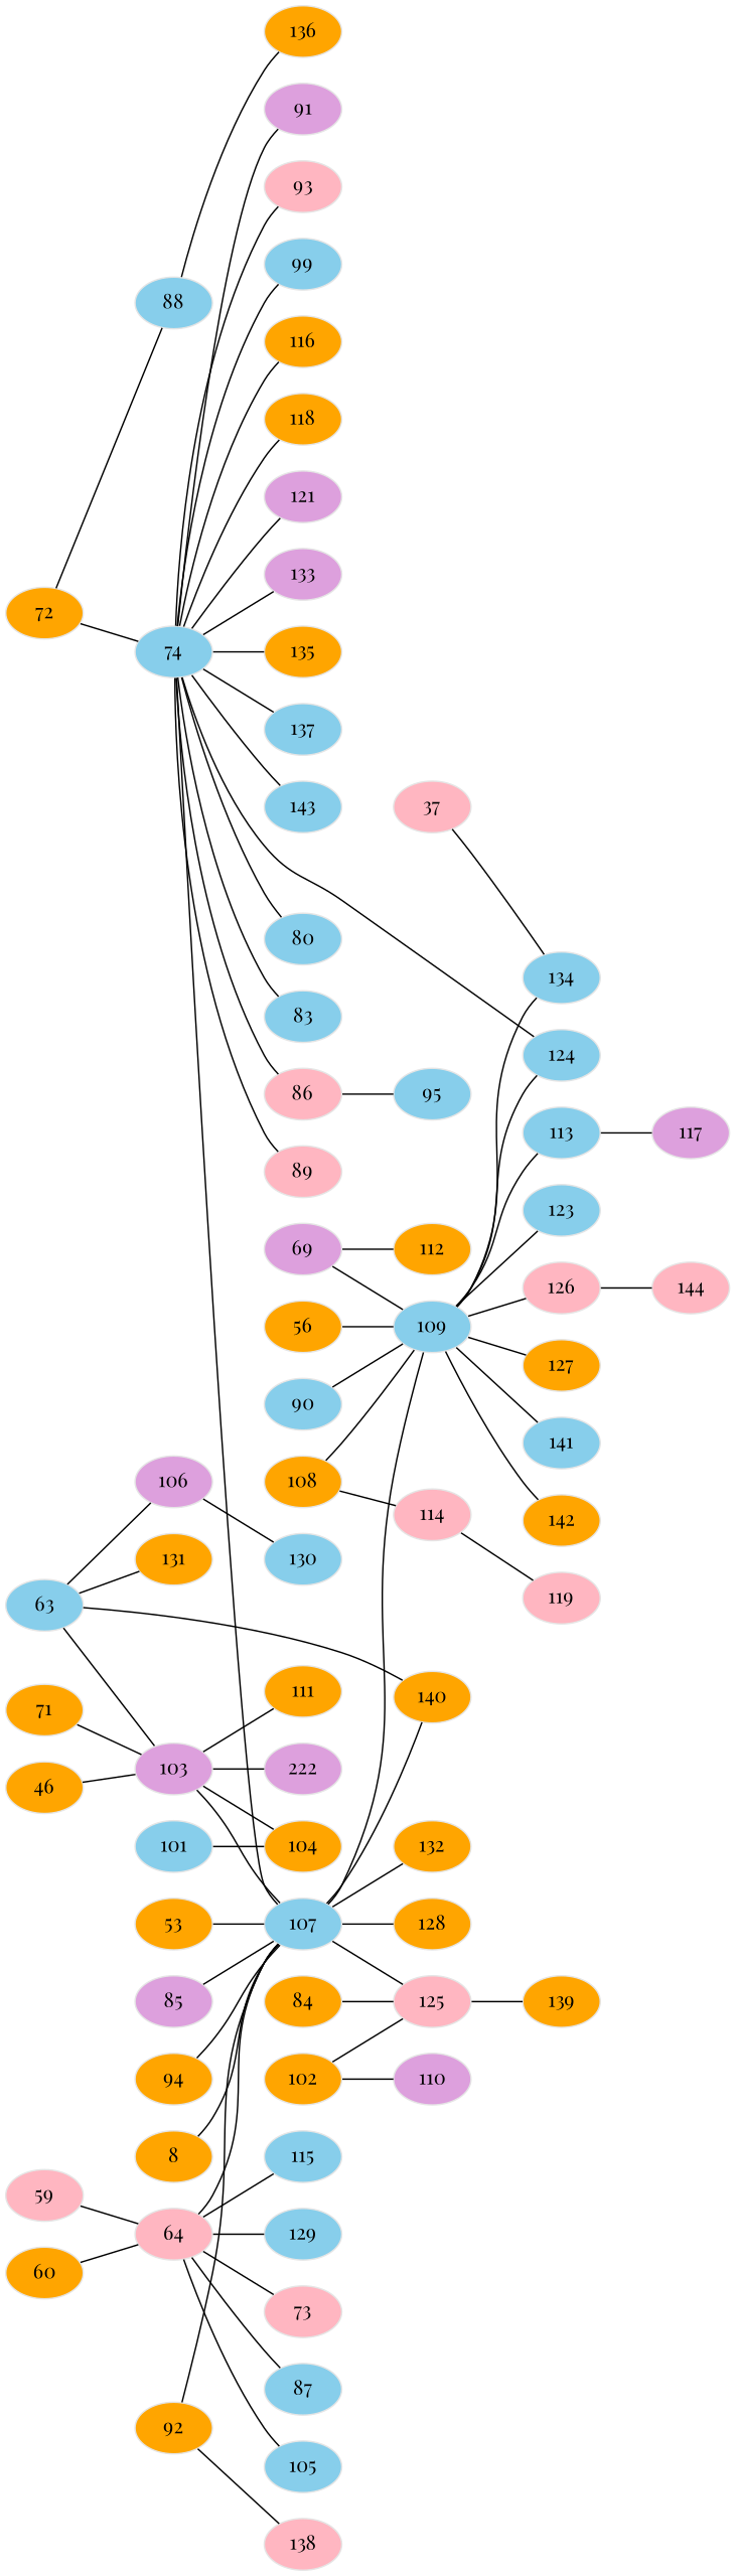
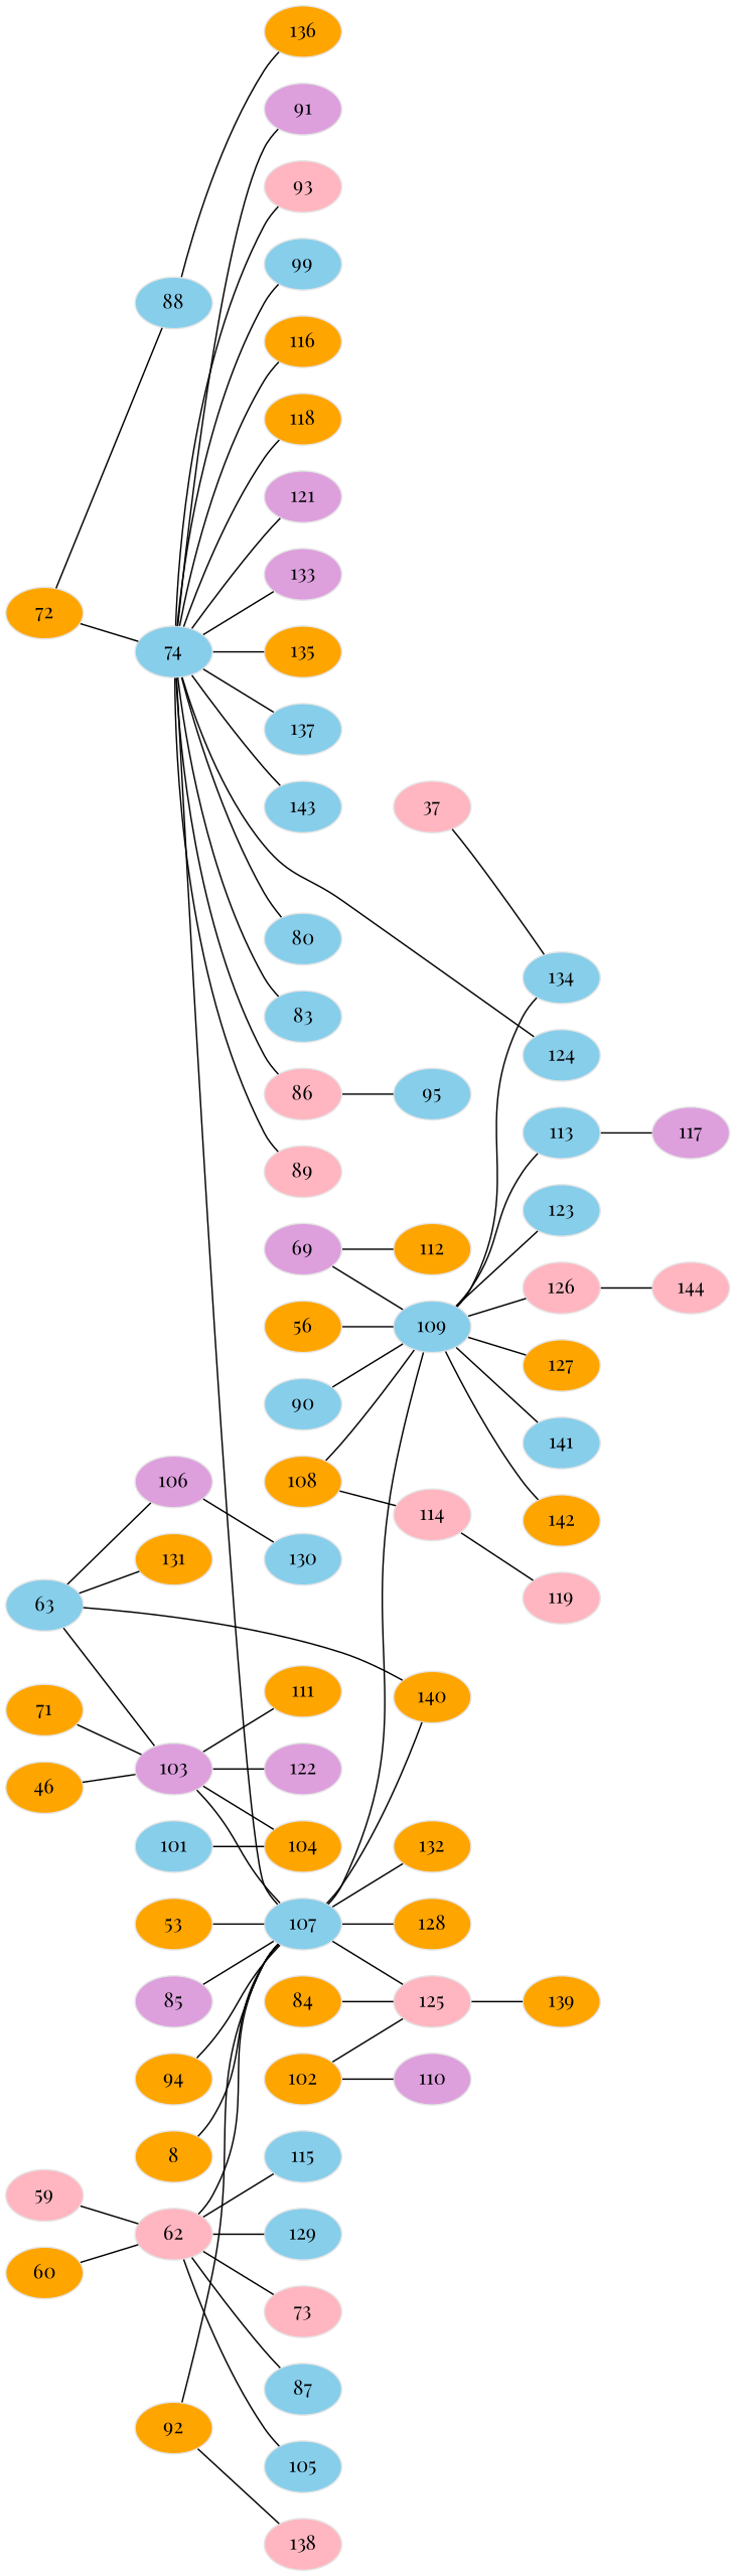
  graph {
    fontname="Playfair Display"
    rankdir=LR
    node [color=gray90 fillcolor=orange fontname="Playfair Display" style=filled]
    edge [fontname="Playfair Display"]
    107 [fillcolor=skyblue super="+27+41+45+82+11"]
    109 [fillcolor=skyblue super="+76+62+34+100+77"]
    140 [super="+54"]
    125 [fillcolor=lightpink super="+120+81+75"]
    128
    132 [super="+68"]
    8
    134 [fillcolor=skyblue super="+97"]
    37 [fillcolor=lightpink]
    103 [fillcolor=plum super="+98+65+96"]
    104 [super="+55"]
    111
-   122 [fillcolor=plum label=222]
+   122 [fillcolor=plum]
    46
    53 [super="+17"]
    124 [fillcolor=skyblue]
    113 [fillcolor=skyblue super="+78"]
    123 [fillcolor=skyblue]
    126 [fillcolor=lightpink]
    127
    141 [fillcolor=skyblue]
    142 [super="+51"]
    56
-   64 [fillcolor=lightpink super="+42+39"]
+   64 [fillcolor=lightpink super="+42+39" label=62]
    73 [fillcolor=lightpink]
    87 [fillcolor=skyblue]
    105 [fillcolor=skyblue]
    115 [fillcolor=skyblue]
    129 [fillcolor=skyblue]
    59 [fillcolor=lightpink]
    60
    63 [fillcolor=skyblue super="+33"]
    106 [fillcolor=plum]
    131
    130 [fillcolor=skyblue]
    69 [fillcolor=plum]
    112
    71
    74 [fillcolor=skyblue super="+58+21+24+47+50+52+67+70"]
    80 [fillcolor=skyblue]
    83 [fillcolor=skyblue]
    86 [fillcolor=lightpink]
    89 [fillcolor=lightpink]
    91 [fillcolor=plum]
    93 [fillcolor=lightpink]
    99 [fillcolor=skyblue]
    116
    118
    121 [fillcolor=plum]
    133 [fillcolor=plum]
    135
    137 [fillcolor=skyblue]
    143 [fillcolor=skyblue]
    72
    88 [fillcolor=skyblue]
    136
    95 [fillcolor=skyblue]
    139
    84
    85 [fillcolor=plum]
    90 [fillcolor=skyblue]
    92
    138 [fillcolor=lightpink]
    94
    101 [fillcolor=skyblue]
    102
    110 [fillcolor=plum]
    108 [super="+30"]
    114 [fillcolor=lightpink]
    119 [fillcolor=lightpink]
    117 [fillcolor=plum]
    144 [fillcolor=lightpink]
    107 -- 109 [weight=2]
    107 -- 140
    107 -- 125 [weight=2]
    107 -- 128
    107 -- 132 [weight=3]
    109 -- 134 [weight=2]
-   109 -- 124
    109 -- 113
    109 -- 123
    109 -- 126
    109 -- 127
    109 -- 141
    109 -- 142
    125 -- 139
    8 -- 107
    37 -- 134
    103 -- 107 [weight=2]
    103 -- 104
    103 -- 111
    103 -- 122
    46 -- 103
    53 -- 107
    113 -- 117
    126 -- 144
    56 -- 109
    64 -- 107 [weight=2]
    64 -- 73
    64 -- 87
    64 -- 105
    64 -- 115
    64 -- 129
    59 -- 64
    60 -- 64
    63 -- 140
    63 -- 103
    63 -- 106
    63 -- 131
    106 -- 130
    69 -- 109
    69 -- 112
    71 -- 103
    74 -- 107
    74 -- 124
    74 -- 80
    74 -- 83
    74 -- 86
    74 -- 89
    74 -- 91
    74 -- 93
    74 -- 99
    74 -- 116
    74 -- 118
    74 -- 121
    74 -- 133
    74 -- 135
    74 -- 137
    74 -- 143
    86 -- 95
    72 -- 74
    72 -- 88
    88 -- 136
    84 -- 125
    85 -- 107
    90 -- 109
    92 -- 107
    92 -- 138
    94 -- 107
    101 -- 104
    102 -- 125
    102 -- 110
    108 -- 109
    108 -- 114
    114 -- 119
  }
